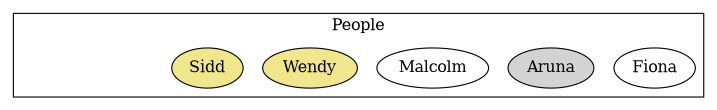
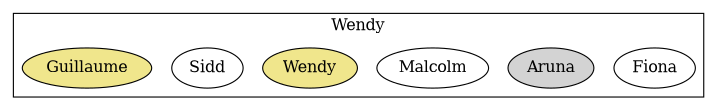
  digraph {
    node [style=filled fillcolor=white]
    Fiona
    Aruna [fillcolor=lightgrey]
    Malcolm
    Wendy [fillcolor=khaki]
-   Sidd [fillcolor=khaki]
+   Sidd
+   Guillaume [fillcolor=khaki]
    subgraph cluster_1 {
-     label=People
+     label=Wendy
      Fiona
      Aruna
      Malcolm
      Wendy
      Sidd
+     Guillaume
    }
  }
